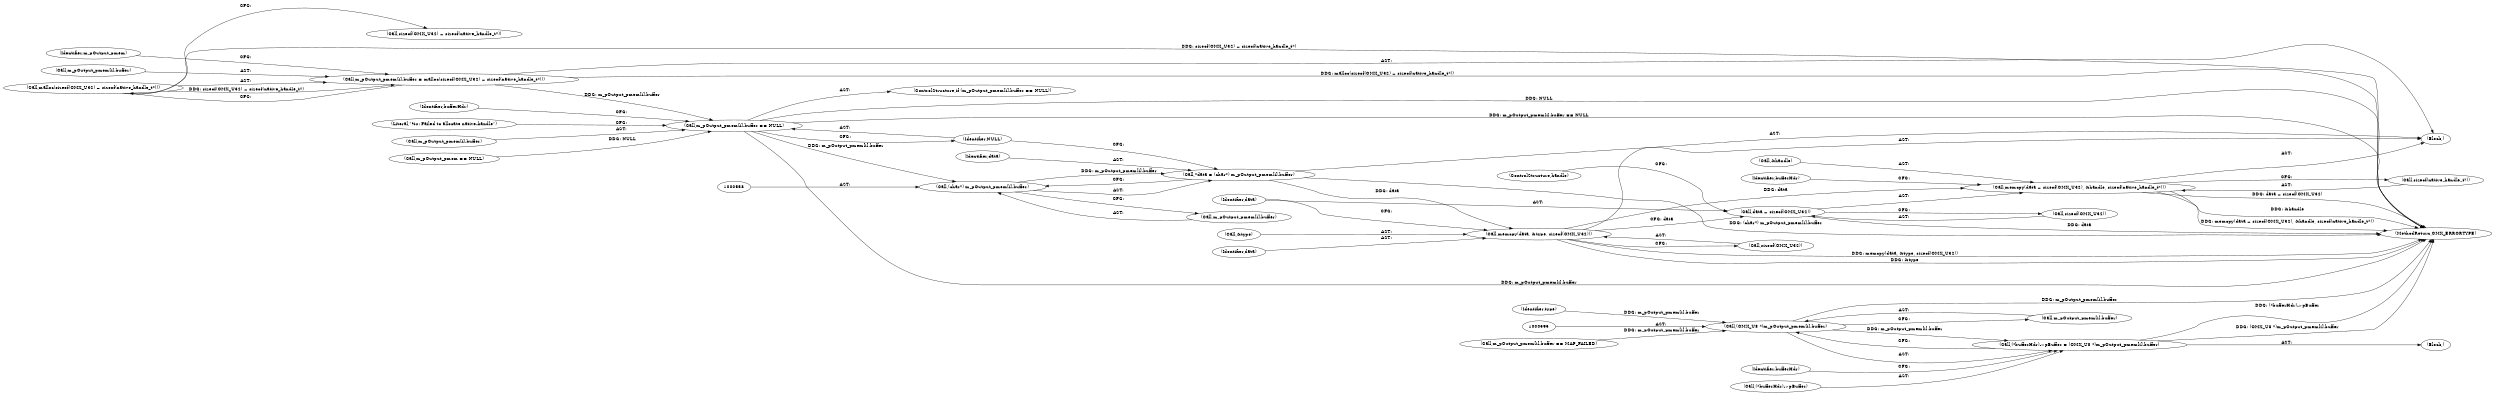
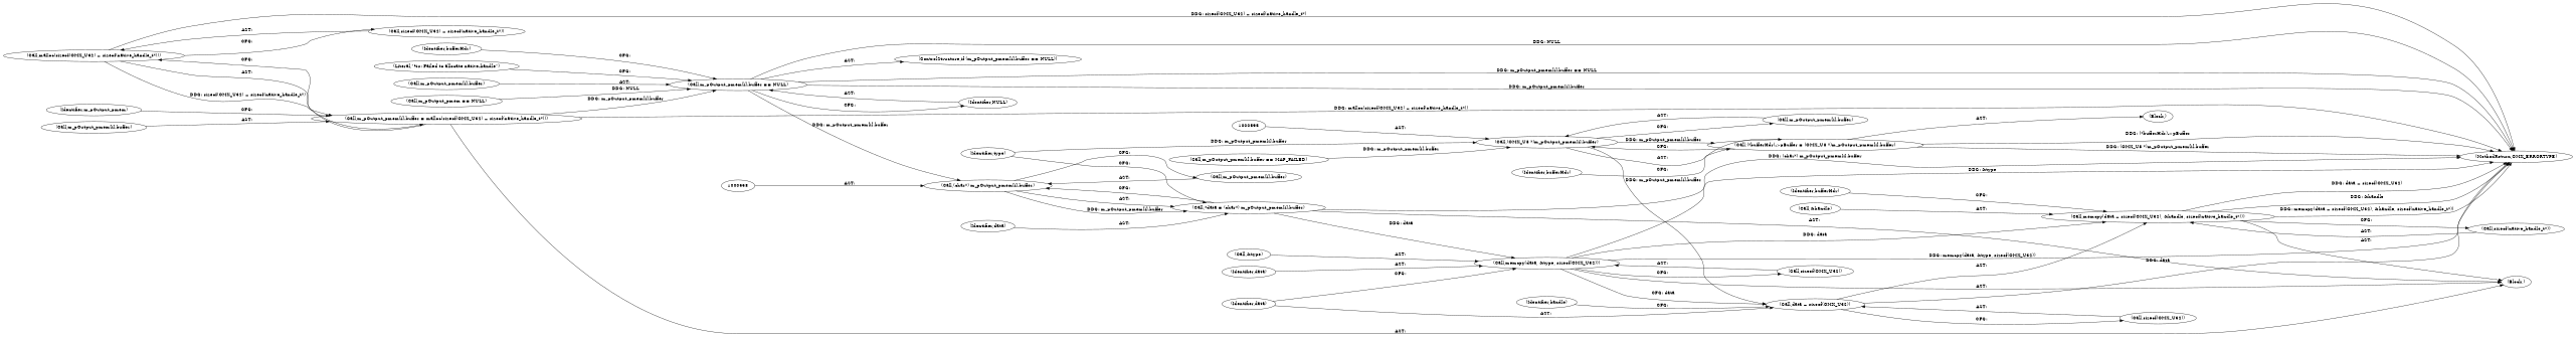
  digraph {
    rankdir=LR
    n1 [label="(Call,malloc(sizeof(OMX_U32) + sizeof(native_handle_t*)))"]
    n2 [label="(Call,m_pOutput_pmem[i].buffer = malloc(sizeof(OMX_U32) + sizeof(native_handle_t*)))"]
    n3 [label="(Call,sizeof(OMX_U32) + sizeof(native_handle_t*))"]
    n4 [label="(MethodReturn,OMX_ERRORTYPE)"]
    n5 [label="(Call,m_pOutput_pmem[i].buffer == NULL)"]
    n6 [label="(Block,)"]
    n7 [label="(Call,(char*) m_pOutput_pmem[i].buffer)"]
    n8 [label="(Identifier,NULL)"]
    n9 [label="(ControlStructure,if (m_pOutput_pmem[i].buffer == NULL))"]
    n10 [label="(Call,*data = (char*) m_pOutput_pmem[i].buffer)"]
    n11 [label="(Call,m_pOutput_pmem[i].buffer)"]
    n12 [label="(Call,memcpy(data, &type, sizeof(OMX_U32)))"]
    n13 [label="(Call,(OMX_U8 *)m_pOutput_pmem[i].buffer)"]
    n14 [label="(Call,(*bufferHdr)->pBuffer = (OMX_U8 *)m_pOutput_pmem[i].buffer)"]
    n15 [label="(Call,m_pOutput_pmem[i].buffer)"]
    n16 [label="(Call,memcpy(data + sizeof(OMX_U32), &handle, sizeof(native_handle_t*)))"]
    n17 [label="(Call,data + sizeof(OMX_U32))"]
    n18 [label="(Call,sizeof(OMX_U32))"]
    n19 [label="(Call,sizeof(native_handle_t*))"]
    n20 [label="(Call,sizeof(OMX_U32))"]
    n21 [label="(Block,)"]
    n22 [label="(Identifier,bufferHdr)"]
-   n23 [label="(Call,(*bufferHdr)->pBuffer)"]
    n24 [label="(Call,m_pOutput_pmem == NULL)"]
-   n25 [label="(ControlStructure,handle)"]
+   n25 [label="(Identifier,handle)"]
    n26 [label="(Identifier,m_pOutput_pmem)"]
    n27 [label="(Identifier,data)"]
    n28 [label="(Call,m_pOutput_pmem[i].buffer)"]
    n29 [label="(Identifier,bufferHdr)"]
    n30 [label="(Identifier,data)"]
    n31 [label="(Identifier,bufferHdr)"]
    n32 [label="(Identifier,data)"]
    n33 [label="(Literal,\"%s: Failed to allocate native-handle\")"]
    n34 [label="(Call,m_pOutput_pmem[i].buffer == MAP_FAILED)"]
    n35 [label="(Identifier,type)"]
    n36 [label="(Call,m_pOutput_pmem[i].buffer)"]
    n37 [label="(Call,&handle)"]
    n38 [label="(Call,&type)"]
    1000558
    1000595
    n1 -> n2 [label="AST: "]
    n1 -> n2 [label="DDG: sizeof(OMX_U32) + sizeof(native_handle_t*)"]
    n1 -> n3 [label="CFG: "]
    n1 -> n4 [label="DDG: sizeof(OMX_U32) + sizeof(native_handle_t*)"]
    n2 -> n1 [label="CFG: "]
    n2 -> n4 [label="DDG: malloc(sizeof(OMX_U32) + sizeof(native_handle_t*))"]
    n2 -> n5 [label="DDG: m_pOutput_pmem[i].buffer"]
    n2 -> n6 [label="AST: "]
+   n3 -> n1 [label="AST: "]
    n5 -> n4 [label="DDG: NULL"]
    n5 -> n4 [label="DDG: m_pOutput_pmem[i].buffer == NULL"]
    n5 -> n4 [label="DDG: m_pOutput_pmem[i].buffer"]
    n5 -> n7 [label="DDG: m_pOutput_pmem[i].buffer"]
    n5 -> n8 [label="CFG: "]
    n5 -> n9 [label="AST: "]
    n7 -> n10 [label="AST: "]
    n7 -> n10 [label="DDG: m_pOutput_pmem[i].buffer"]
    n7 -> n11 [label="CFG: "]
    n8 -> n5 [label="AST: "]
    n10 -> n4 [label="DDG: (char*) m_pOutput_pmem[i].buffer"]
    n10 -> n6 [label="AST: "]
    n10 -> n7 [label="CFG: "]
    n10 -> n12 [label="DDG: data"]
    n11 -> n7 [label="AST: "]
    n12 -> n4 [label="DDG: memcpy(data, &type, sizeof(OMX_U32))"]
    n12 -> n4 [label="DDG: &type"]
    n12 -> n6 [label="AST: "]
    n12 -> n16 [label="DDG: data"]
    n12 -> n17 [label="CFG: data"]
    n12 -> n18 [label="CFG: "]
-   n13 -> n4 [label="DDG: m_pOutput_pmem[i].buffer"]
+   n13 -> n17 [label="DDG: m_pOutput_pmem[i].buffer"]
    n13 -> n14 [label="AST: "]
    n13 -> n14 [label="DDG: m_pOutput_pmem[i].buffer"]
    n13 -> n15 [label="CFG: "]
    n14 -> n4 [label="DDG: (*bufferHdr)->pBuffer"]
    n14 -> n4 [label="DDG: (OMX_U8 *)m_pOutput_pmem[i].buffer"]
    n14 -> n13 [label="CFG: "]
    n14 -> n21 [label="AST: "]
    n15 -> n13 [label="AST: "]
    n16 -> n4 [label="DDG: data + sizeof(OMX_U32)"]
    n16 -> n4 [label="DDG: &handle"]
    n16 -> n4 [label="DDG: memcpy(data + sizeof(OMX_U32), &handle, sizeof(native_handle_t*))"]
    n16 -> n6 [label="AST: "]
    n16 -> n19 [label="CFG: "]
    n17 -> n4 [label="DDG: data"]
    n17 -> n16 [label="AST: "]
    n17 -> n20 [label="CFG: "]
    n18 -> n12 [label="AST: "]
    n19 -> n16 [label="AST: "]
    n20 -> n17 [label="AST: "]
    n22 -> n14 [label="CFG: "]
-   n23 -> n14 [label="AST: "]
    n24 -> n5 [label="DDG: NULL"]
    n25 -> n17 [label="CFG: "]
    n26 -> n2 [label="CFG: "]
    n27 -> n10 [label="AST: "]
    n28 -> n2 [label="AST: "]
    n29 -> n16 [label="CFG: "]
    n30 -> n12 [label="AST: "]
    n31 -> n5 [label="CFG: "]
    n32 -> n12 [label="CFG: "]
    n32 -> n17 [label="AST: "]
    n33 -> n5 [label="CFG: "]
    n34 -> n13 [label="DDG: m_pOutput_pmem[i].buffer"]
-   n8 -> n10 [label="CFG: "]
+   n35 -> n10 [label="CFG: "]
    n35 -> n13 [label="DDG: m_pOutput_pmem[i].buffer"]
    n36 -> n5 [label="AST: "]
    n37 -> n16 [label="AST: "]
    n38 -> n12 [label="AST: "]
    1000558 -> n7 [label="AST: "]
    1000595 -> n13 [label="AST: "]
  }
